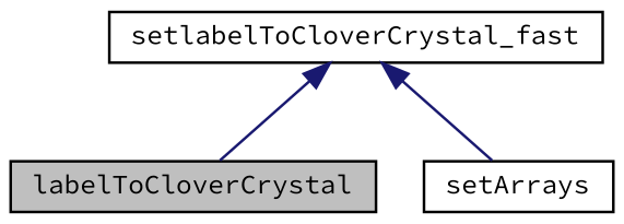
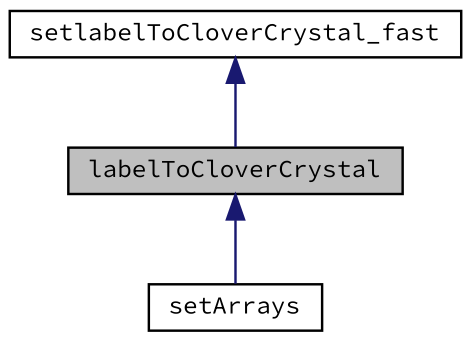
  digraph {
    fontname="Source Code Pro"
    rankdir=TB
    node [color=black fillcolor=white fontname="Source Code Pro" fontsize=10 shape=record style=filled]
    edge [color=midnightblue dir=back fontname="Source Code Pro" fontsize=10 labelfontname=Helvetica labelfontsize=10 style=solid]
    n1 [fillcolor=grey75 fontcolor=black height=0.2 label=labelToCloverCrystal width=0.4]
    n2 [height=0.2 label=setlabelToCloverCrystal_fast width=0.4]
    n3 [height=0.2 label=setArrays width=0.4]
    n2 -> n1
-   n2 -> n3
+   n1 -> n3
  }
